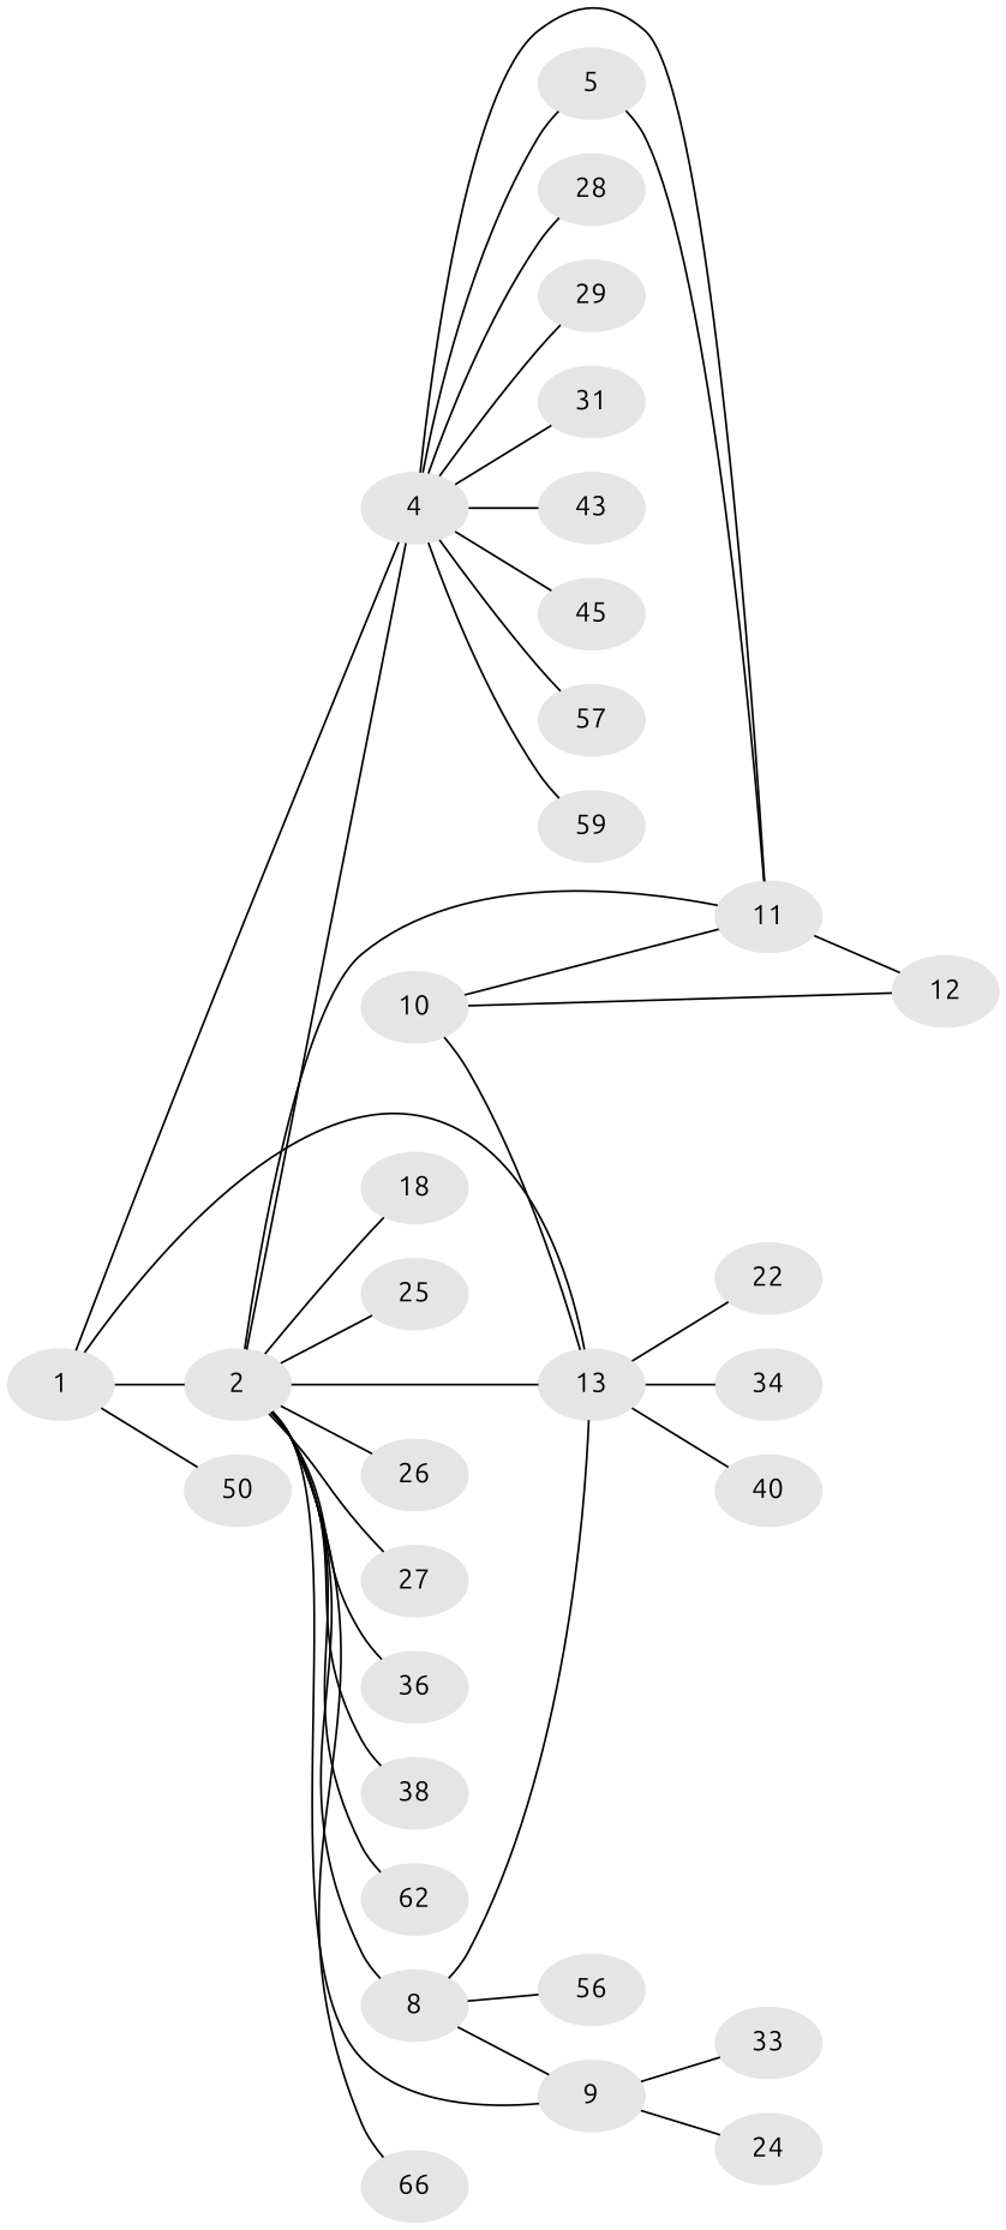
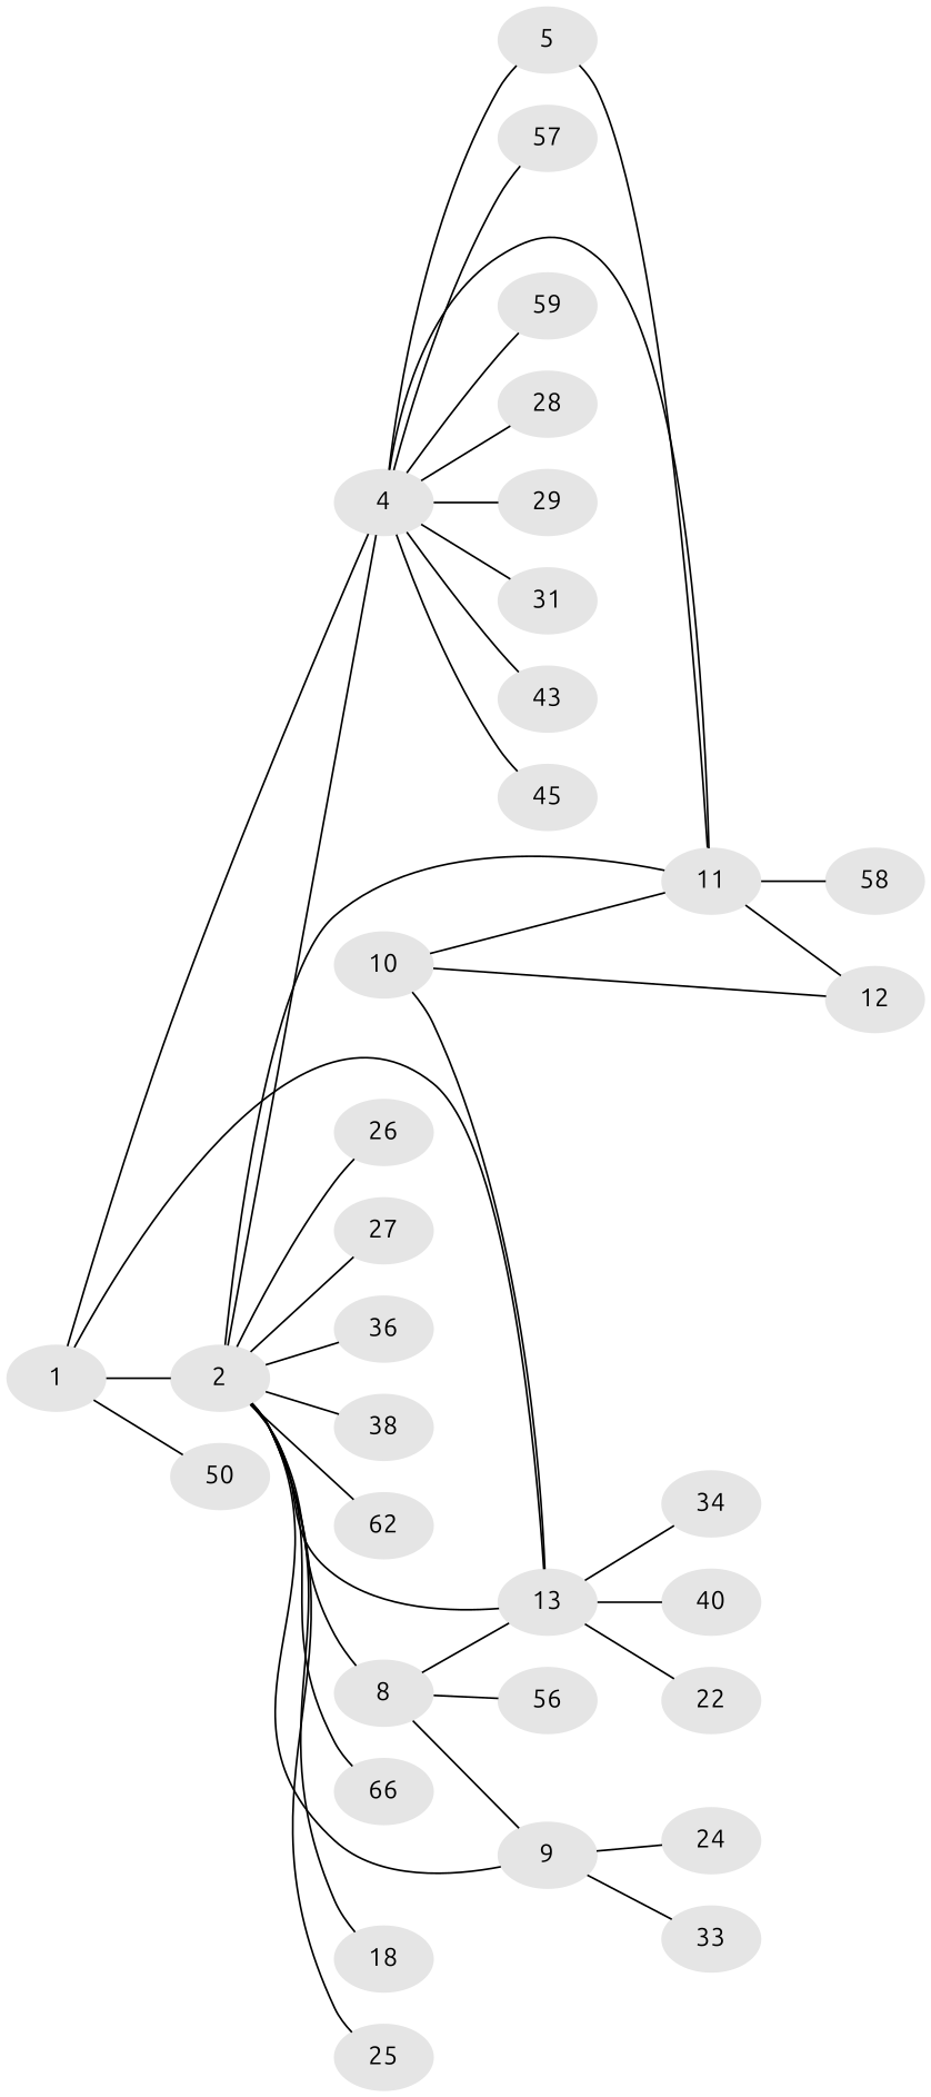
  graph {
    fontname=Ubuntu
    rankdir=LR
    node [color=gray90 fontname=Ubuntu style=filled]
    edge [fontname=Ubuntu]
    1 [super="+23"]
    2 [super="+3+42+7"]
    4 [super="+19+21+41"]
    13 [super="+15+46+67+68"]
    50
    8 [super="+53+63+48+60"]
    9
    11 [super="+52+37"]
    18
    25
    26
    27 [super="+61"]
    36
    38
    62
    66
    5 [super="+6+47+54"]
    28
    29
    31 [super="+51"]
    43
    45
    57
    59
    22
    34
    40
    56
    24
    33
    12 [super="+44"]
+   58
    10 [super="+55"]
    1 -- 2 [weight=2]
    1 -- 4
    1 -- 13
    1 -- 50
    2 -- 4 [weight=2]
    2 -- 13 [weight=2]
    2 -- 8
    2 -- 9
    2 -- 11 [weight=2]
    2 -- 18
    2 -- 25
    2 -- 26
    2 -- 27
    2 -- 36
    2 -- 38
    2 -- 62
    2 -- 66
    4 -- 11
    4 -- 5 [weight=2]
    4 -- 28
    4 -- 29
    4 -- 31
    4 -- 43
    4 -- 45
    4 -- 57
    4 -- 59
    13 -- 22
    13 -- 34
    13 -- 40
    8 -- 13
    8 -- 9
    8 -- 56
    9 -- 24
    9 -- 33
    11 -- 12
+   11 -- 58
    5 -- 11
    10 -- 13
    10 -- 11
    10 -- 12
  }
